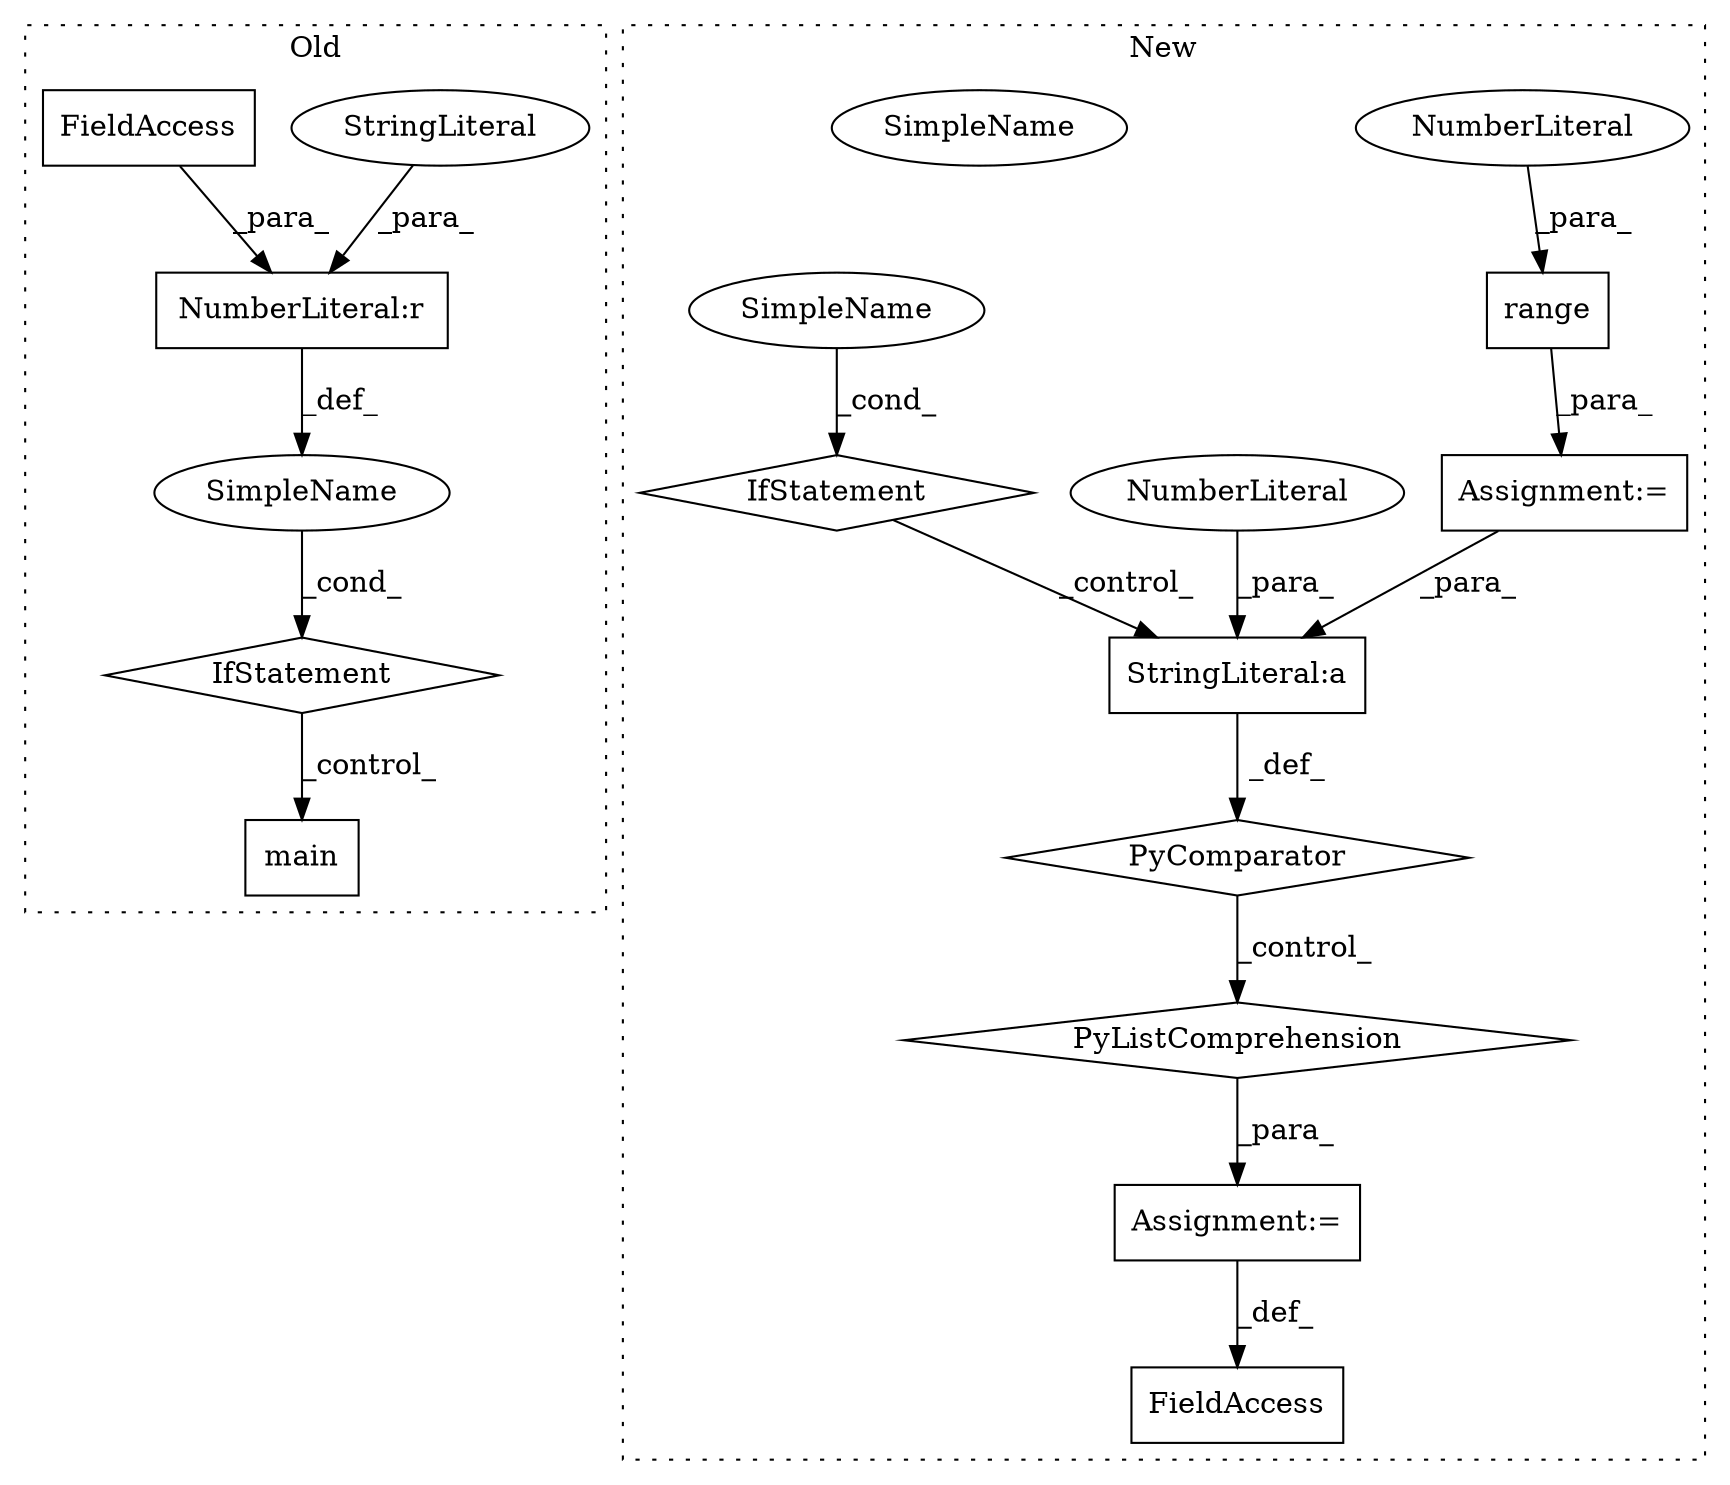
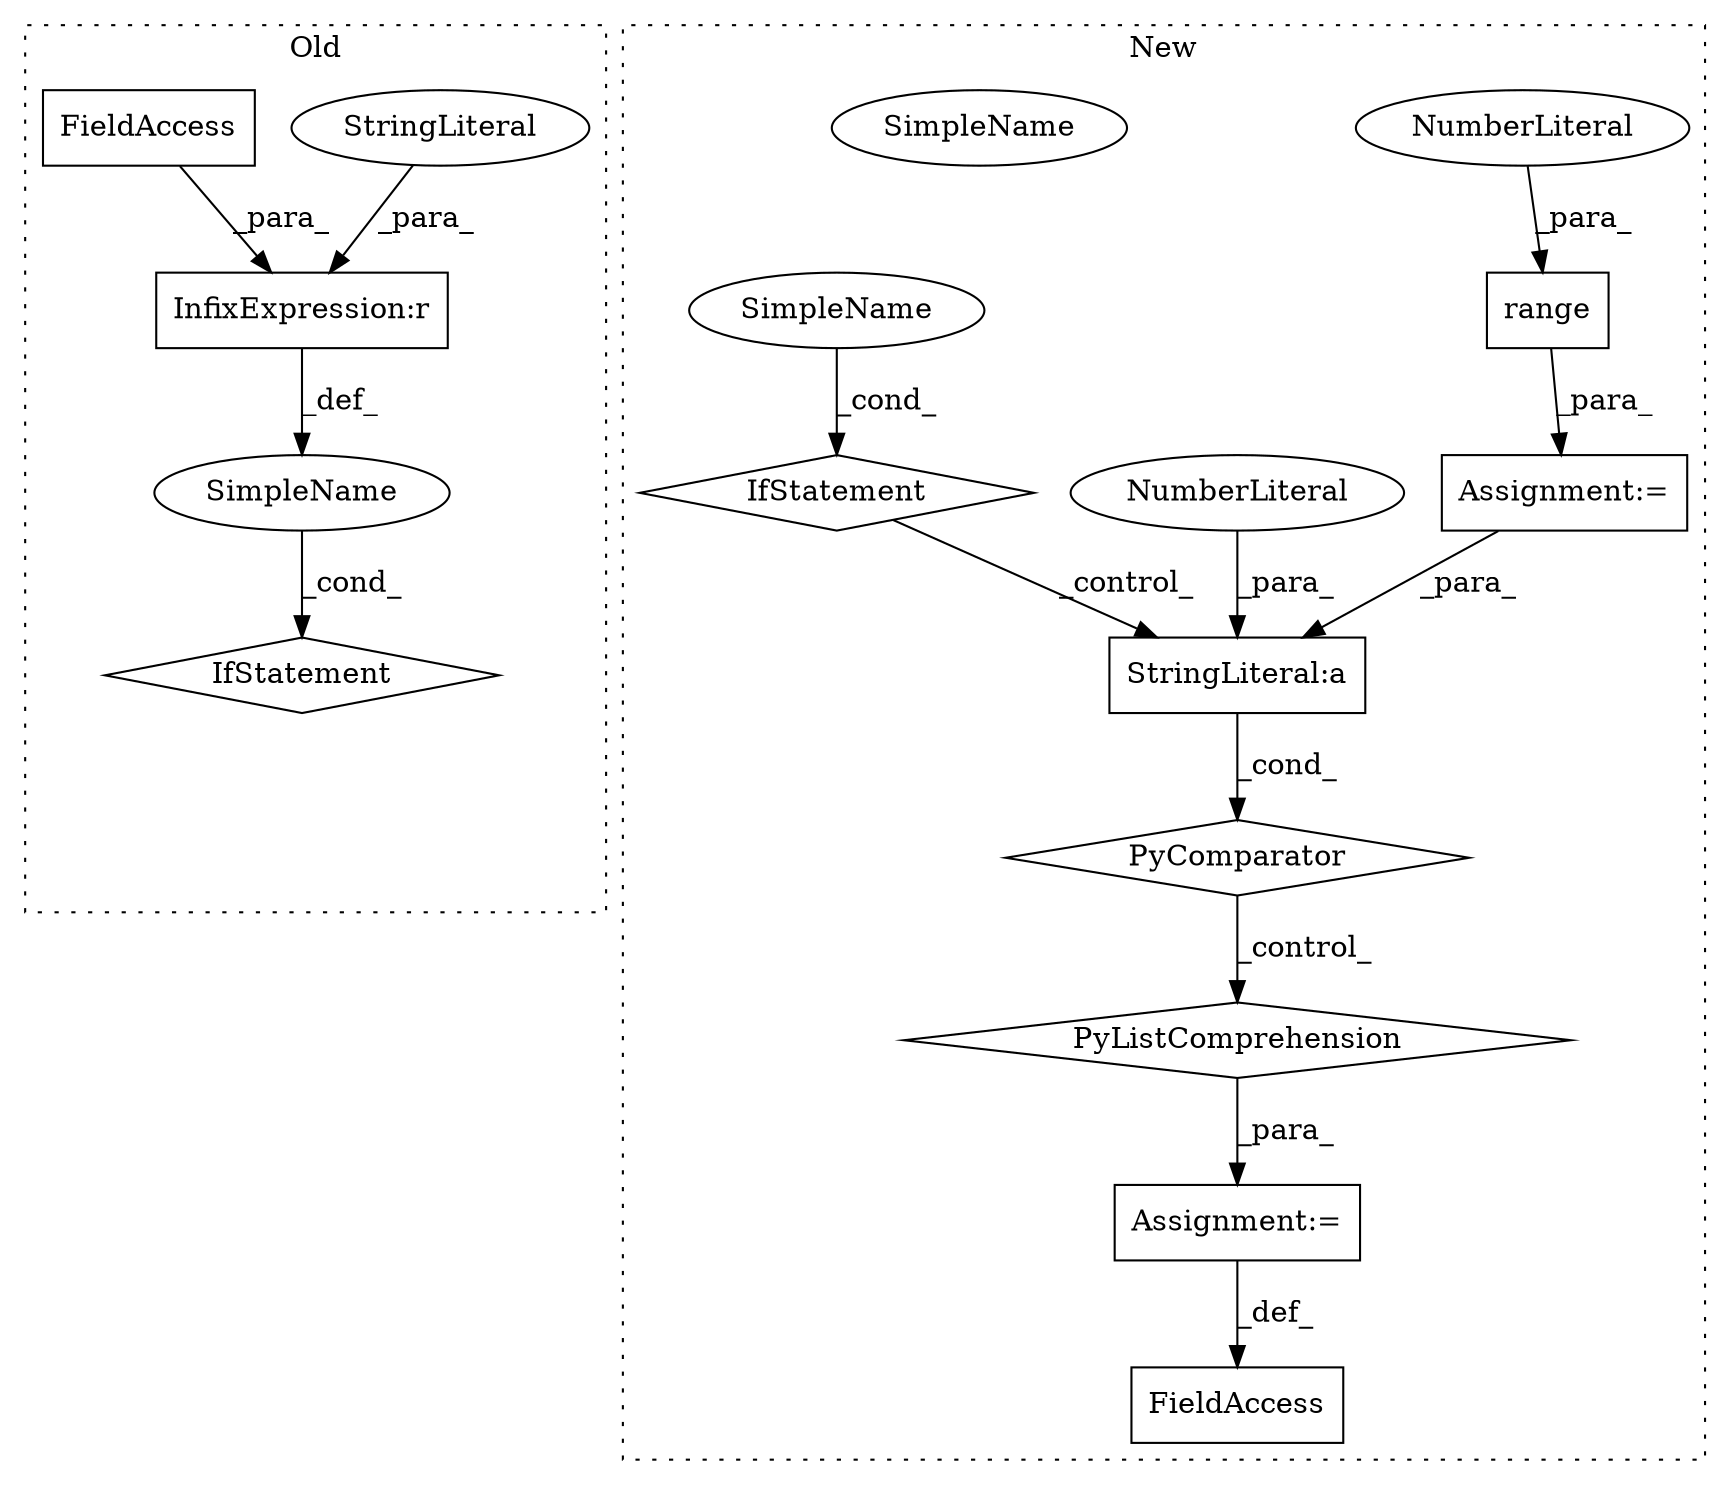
  digraph {
    node [a=42 l=24 s=444 shape=box]
-   n1 [a=32 l=6 label=main s=1958]
-   n2 [a=27 l=4 label="NumberLiteral:r" s=1925]
+   n2 [a=27 l=4 label="InfixExpression:r" s=1925]
    n3 [a=45 l=10 label=StringLiteral s=1929 shape=ellipse]
    n4 [a=22 l=8 label=FieldAccess s=1917]
    n5 [label=SimpleName shape=ellipse l="" s=""]
    n6 [a=25 l="4,2" label=IfStatement s="1913,1939" shape=diamond]
    n7 [a=32 l="6,1" label=range s="451,458"]
    n8 [a=7 label="Assignment:="]
    n9 [a=34 l=1 label=NumberLiteral s=457 shape=ellipse]
    n10 [a=22 l=13 label=FieldAccess s=343]
    n11 [a=113 label=PyComparator shape=diamond]
    n12 [a=27 l=3 label="StringLiteral:a" s=380]
    n13 [a=34 l=1 label=NumberLiteral s=383 shape=ellipse]
    n14 [a=25 label=IfStatement shape=diamond]
    n15 [l=5 label=SimpleName s=463 shape=ellipse]
    n16 [a=109 l=108 label=PyListComprehension s=368 shape=diamond]
    n17 [a=7 l=12 label="Assignment:=" s=356]
    n18 [l=5 label=SimpleName s=463 shape=ellipse]
    subgraph cluster_1 {
      label=Old
      style=dotted
-     n1
      n2
      n3
      n4
      n5
      n6
    }
    subgraph cluster_2 {
      label=New
      style=dotted
      n7
      n8
      n9
      n10
      n11
      n12
      n13
      n14
      n15
      n16
      n17
      n18
    }
    n2 -> n5 [label=_def_]
    n3 -> n2 [label=_para_]
    n4 -> n2 [label=_para_]
    n5 -> n6 [label=_cond_]
-   n6 -> n1 [label=_control_]
    n7 -> n8 [label=_para_]
    n8 -> n12 [label=_para_]
    n9 -> n7 [label=_para_]
    n11 -> n16 [label=_control_]
-   n12 -> n11 [label=_def_]
+   n12 -> n11 [label=_cond_]
    n13 -> n12 [label=_para_]
    n14 -> n12 [label=_control_]
    n16 -> n17 [label=_para_]
    n17 -> n10 [label=_def_]
    n18 -> n14 [label=_cond_]
  }
